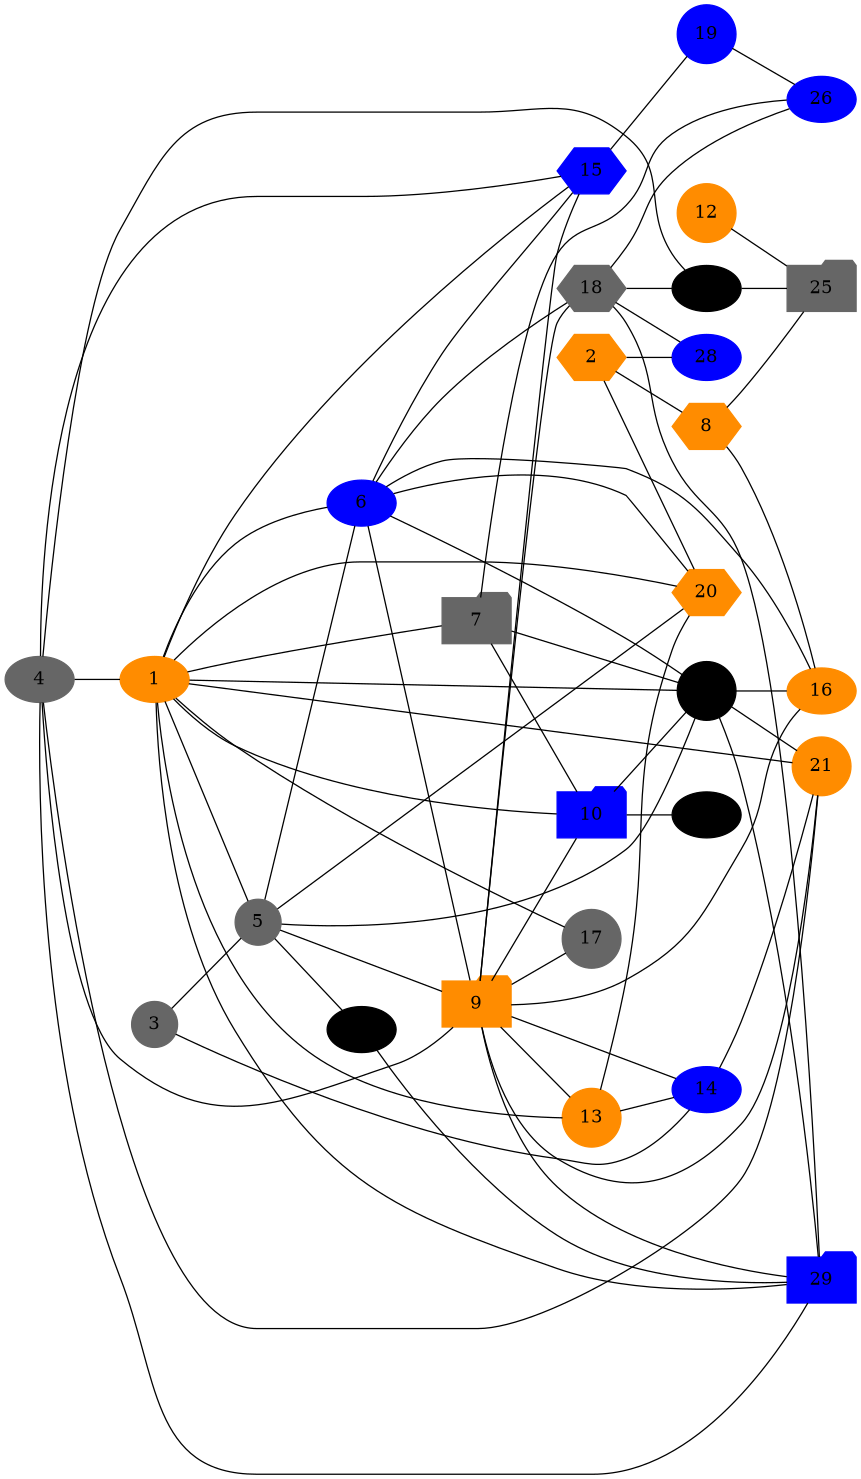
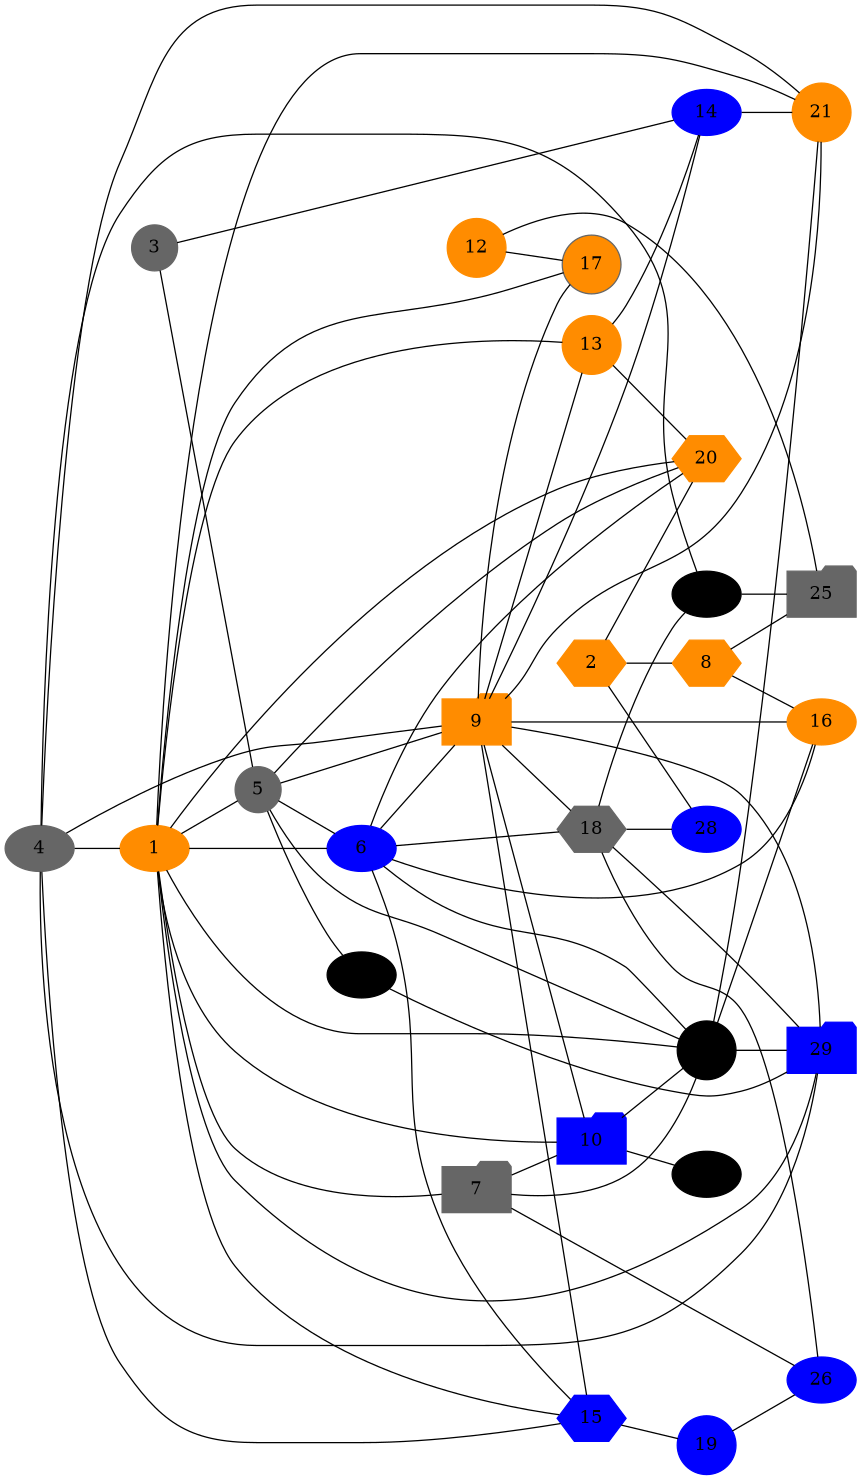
  graph {
    rankdir=LR
    node [color=darkorange shape=ellipse style=filled]
    edge [weight=1.0]
    5 [color=gray40 shape=circle]
    1
    6 [color=blue]
    7 [color=gray40 shape=folder]
    10 [color=blue shape=folder]
    11 [color=black shape=circle]
    13 [shape=circle]
    15 [color=blue shape=hexagon]
-   17 [color=gray40 shape=circle]
+   17 [color=gray40 shape=circle fillcolor=darkorange]
    20 [shape=hexagon]
    21 [shape=circle]
    29 [color=blue shape=folder]
    9 [shape=folder]
    27 [color=black]
    16
    18 [color=gray40 shape=hexagon]
    26 [color=blue]
    24 [color=black]
    14 [color=blue]
    19 [color=blue shape=circle]
    2 [shape=hexagon]
    8 [shape=hexagon]
    28 [color=blue]
    25 [color=gray40 shape=folder]
    3 [color=gray40 shape=circle]
    4 [color=gray40]
    22 [color=black]
    12 [shape=circle]
    5 -- 6
    5 -- 11
    5 -- 20
    5 -- 9
    5 -- 27
    1 -- 5
    1 -- 6 [weight=3.0]
    1 -- 7 [weight=2.0]
    1 -- 10
    1 -- 11
    1 -- 13
    1 -- 15
    1 -- 17
    1 -- 20
    1 -- 21 [weight=2.0]
    1 -- 29
    6 -- 11
    6 -- 15
    6 -- 20
    6 -- 9
    6 -- 16
    6 -- 18
    7 -- 10
    7 -- 11 [weight=3.0]
    7 -- 26
    10 -- 11 [weight=2.0]
    10 -- 24
    11 -- 21 [weight=2.0]
    11 -- 29
    11 -- 16
    13 -- 20
    13 -- 14
    15 -- 19
    9 -- 10
    9 -- 13
    9 -- 15
    9 -- 17
    9 -- 21
    9 -- 29 [weight=2.0]
    9 -- 16 [weight=3.0]
    9 -- 18
    9 -- 14
    27 -- 29
    18 -- 29
    18 -- 26
    18 -- 28
    18 -- 22
    14 -- 21
    19 -- 26
    2 -- 20
    2 -- 8
    2 -- 28
    8 -- 16
    8 -- 25
    3 -- 5
    3 -- 14
    4 -- 1
    4 -- 15 [weight=2.0]
    4 -- 21
    4 -- 29
    4 -- 9
    4 -- 22
    22 -- 25
+   12 -- 17
    12 -- 25
  }
